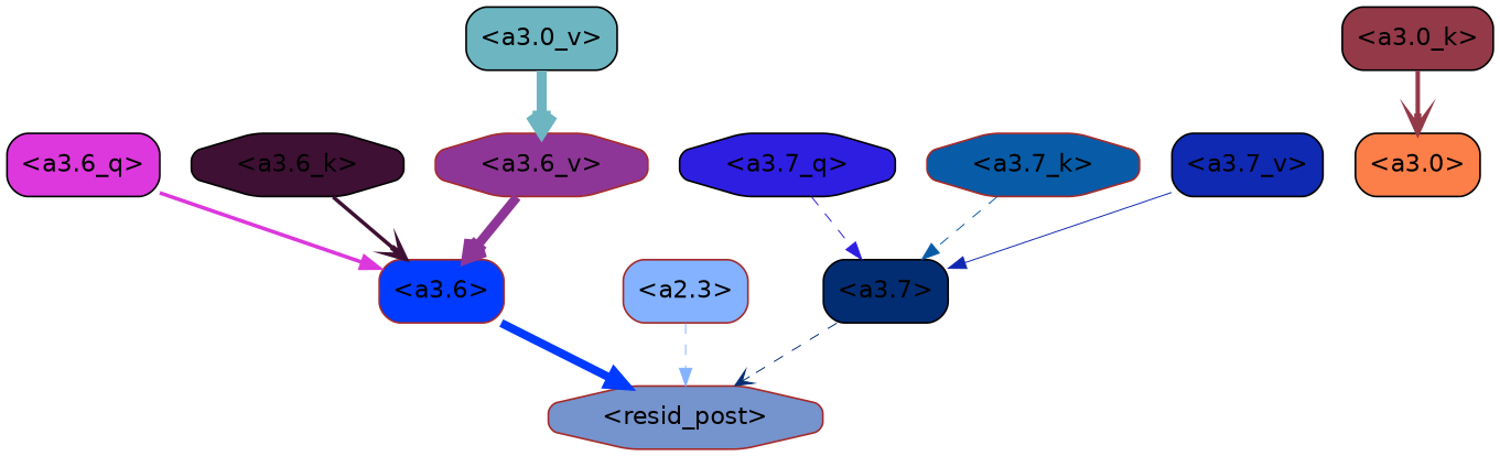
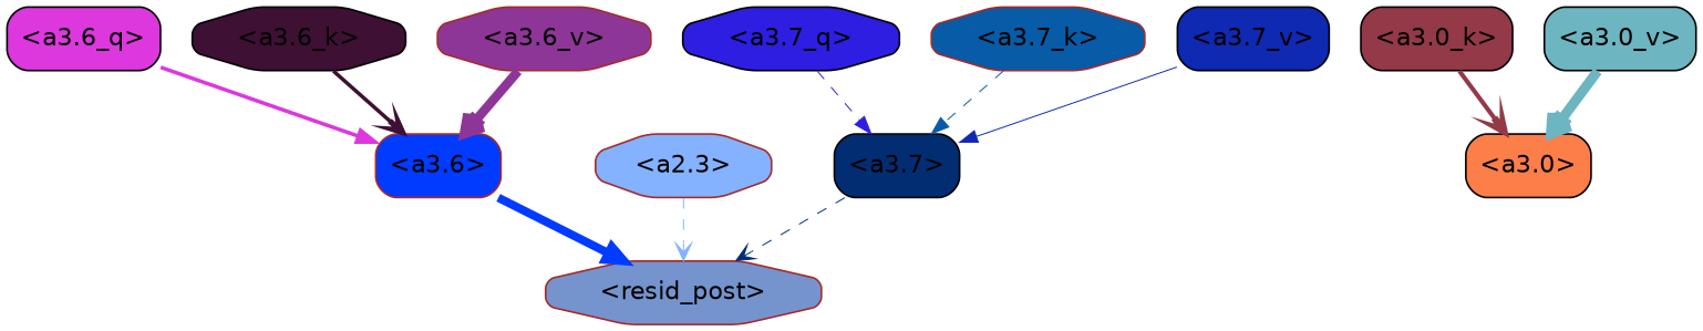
  strict digraph {
    splines=true
    node [color=black fontname=Helvetica shape=box style="filled, rounded"]
    edge [arrowhead=vee penwidth=0.6 style=dashed]
    "<a3.7>" [fillcolor="#032d73"]
    "<resid_post>" [color=brown fillcolor="#7593cc" shape=octagon]
    "<a3.6>" [color=brown fillcolor="#003bff"]
    "<a3.0>" [fillcolor="#fc7e48"]
-   "<a2.3>" [color=brown fillcolor="#84b2fe"]
+   "<a2.3>" [color=brown fillcolor="#84b2fe" shape=octagon]
    "<a3.7_q>" [fillcolor="#2e1ee1" shape=octagon]
    "<a3.6_q>" [fillcolor="#dc38dd"]
    "<a3.7_k>" [color=brown fillcolor="#075ba7" shape=octagon]
    "<a3.6_k>" [fillcolor="#3e1033" shape=octagon]
    "<a3.0_k>" [fillcolor="#933948"]
    "<a3.7_v>" [fillcolor="#0f29b2"]
    "<a3.6_v>" [color=brown fillcolor="#8e3697" shape=octagon]
    "<a3.0_v>" [fillcolor="#6cb5c1"]
    "<a3.7>" -> "<resid_post>" [color="#032d73"]
    "<a3.6>" -> "<resid_post>" [arrowhead=normal color="#003bff" penwidth=4.751592040061951 style=solid]
-   "<a2.3>" -> "<resid_post>" [arrowhead=normal color="#84b2fe"]
+   "<a2.3>" -> "<resid_post>" [color="#84b2fe"]
    "<a3.7_q>" -> "<a3.7>" [arrowhead=normal color="#2e1ee1"]
    "<a3.6_q>" -> "<a3.6>" [arrowhead=normal color="#dc38dd" penwidth=2.160832464694977 style=solid]
    "<a3.7_k>" -> "<a3.7>" [arrowhead=normal color="#075ba7"]
    "<a3.6_k>" -> "<a3.6>" [color="#3e1033" penwidth=2.13908451795578 style=bold]
    "<a3.0_k>" -> "<a3.0>" [color="#933948" penwidth=2.520303964614868 style=solid]
    "<a3.7_v>" -> "<a3.7>" [arrowhead=normal color="#0f29b2" style=bold]
    "<a3.6_v>" -> "<a3.6>" [color="#8e3697" penwidth=5.297133803367615 style=bold]
-   "<a3.0_v>" -> "<a3.6_v>" [color="#6cb5c1" penwidth=5.680712580680847 style=solid]
+   "<a3.0_v>" -> "<a3.0>" [color="#6cb5c1" penwidth=5.680712580680847 style=solid]
  }
